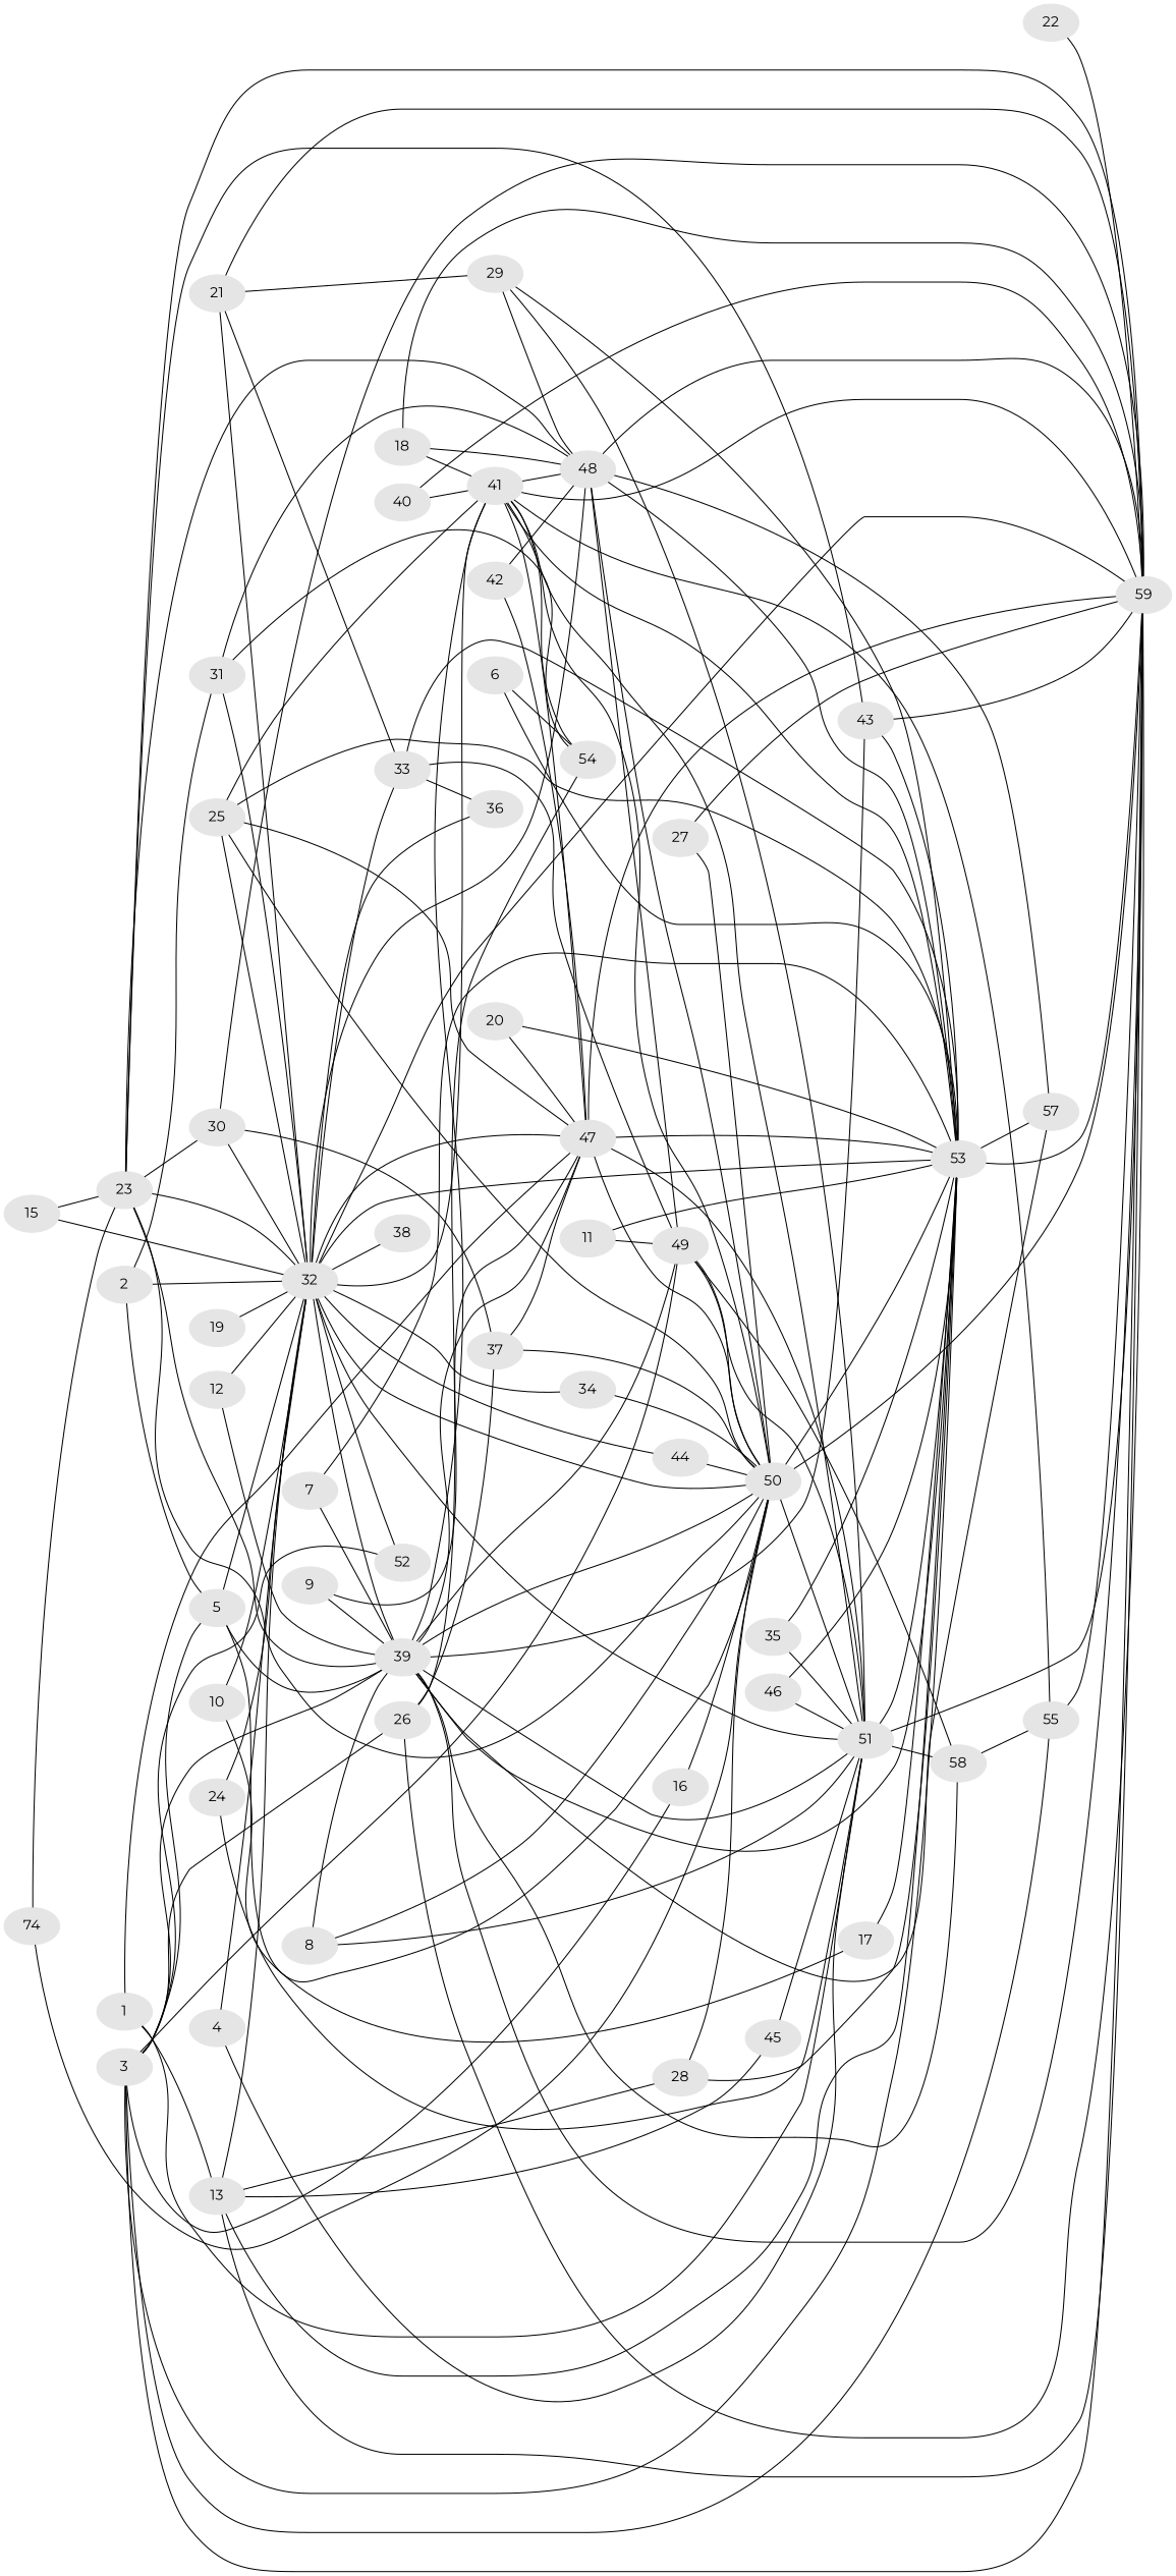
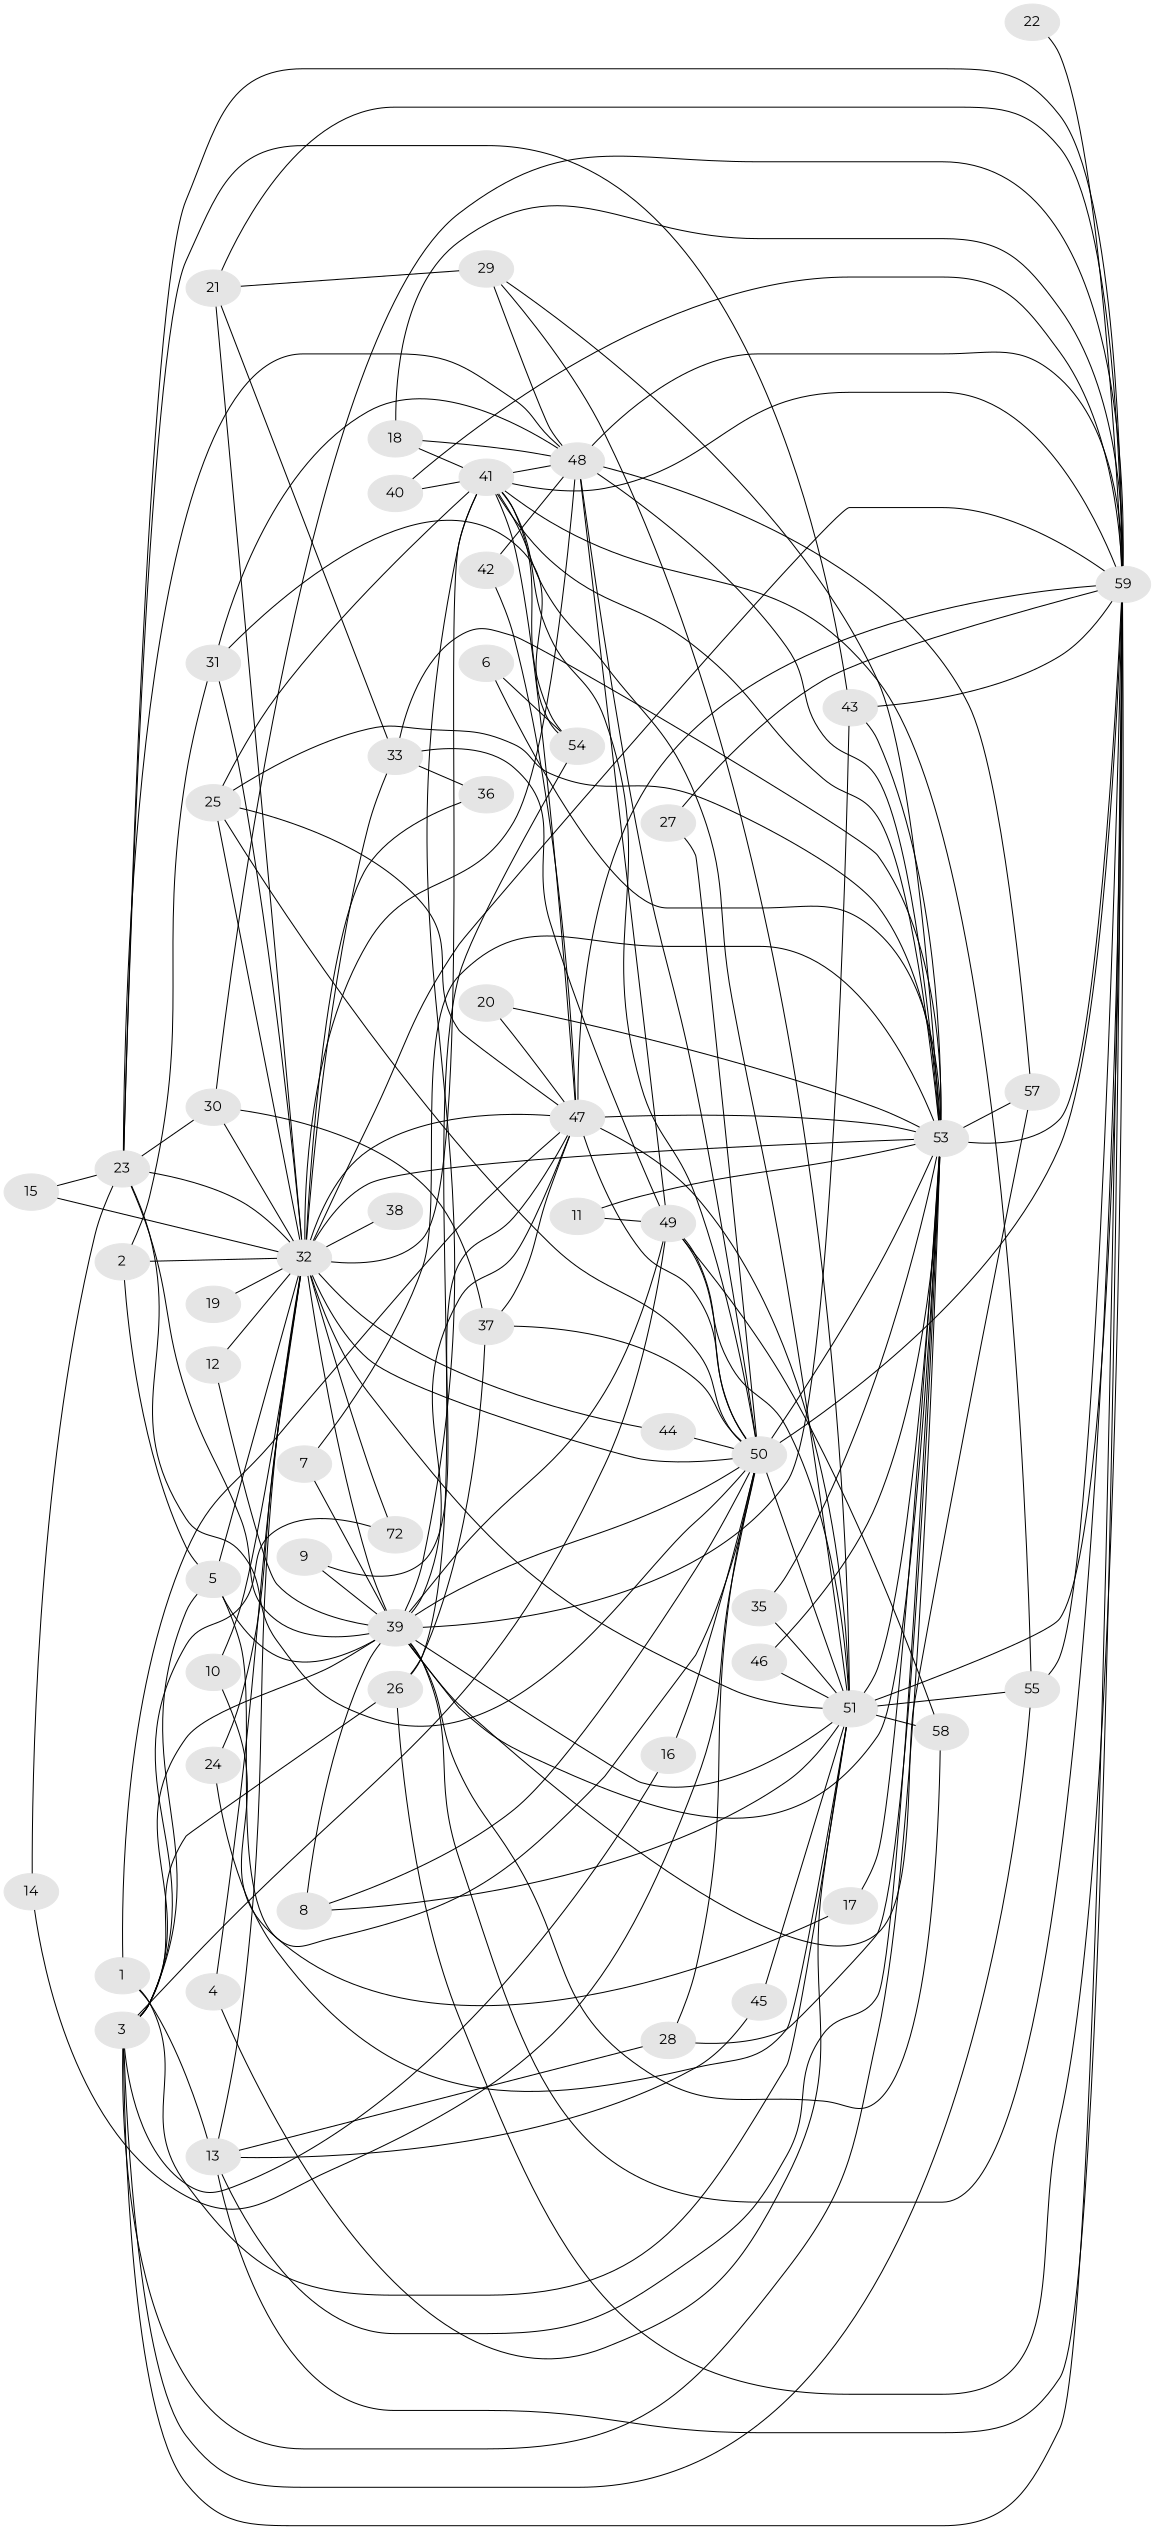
  graph {
    fontname=Montserrat
    rankdir=LR
    node [color=gray90 fontname=Montserrat style=filled]
    edge [fontname=Montserrat weight=1.0]
    1
    13
    47
    51
    32
    53
    n7 [label=59]
    28
    45
    50
    55
    58
    2
    5
    31
    39
    17
    54
    48
-   52
+   52 [label=72]
    41
    33
-   34
    36
    38
    44
    3
    16
    26
    49
    37
    43
    57
    4
    6
    7
    8
    9
    10
    11
    12
-   14 [label=74]
+   14
    23
    30
    15
    18
    19
    20
    21
    29
    22
    24
    25
    27
    35
    40
    42
    46
    1 -- 13
    1 -- 47
    1 -- 51
    13 -- 32
    13 -- 53
    13 -- n7
    13 -- 28
    13 -- 45
    47 -- 51
    47 -- 53
    47 -- n7 [weight=2.0]
    47 -- 50 [weight=3.0]
    51 -- 53
    51 -- n7
-   58 -- 55
+   51 -- 55
    51 -- 58
    32 -- 47 [weight=3.0]
    32 -- 51 [weight=2.0]
    32 -- 53 [weight=3.0]
    32 -- n7 [weight=2.0]
    32 -- 50 [weight=2.0]
    32 -- 39 [weight=4.0]
    32 -- 48
    32 -- 52
    32 -- 41 [weight=2.0]
    32 -- 33
-   32 -- 34
    32 -- 36
    32 -- 38
    32 -- 44
    53 -- n7
    53 -- 57
    28 -- 53
    28 -- 50
    45 -- 51
    50 -- 51
    50 -- 53
    50 -- n7
    55 -- n7
    2 -- 32
    2 -- 5
    2 -- 31
    5 -- 32
    5 -- 39
    5 -- 17
    31 -- 32
    31 -- 54
    31 -- 48
    39 -- 47 [weight=2.0]
    39 -- 51 [weight=3.0]
    39 -- 53 [weight=2.0]
    39 -- n7 [weight=2.0]
    39 -- 50 [weight=3.0]
    39 -- 58
    39 -- 41 [weight=2.0]
    39 -- 49 [weight=2.0]
    39 -- 43
    39 -- 57
    17 -- 53
    48 -- 53
    48 -- n7 [weight=2.0]
    48 -- 50
    48 -- 49
    48 -- 57
    41 -- 47
    41 -- 51
    41 -- 53
    41 -- n7
    41 -- 50 [weight=2.0]
    41 -- 55
    41 -- 54
    41 -- 48 [weight=2.0]
    33 -- 53
    33 -- 36
    33 -- 49
-   34 -- 50
    44 -- 50
    3 -- 53
    3 -- n7
    3 -- 55
    3 -- 5
    3 -- 39
    3 -- 52
    3 -- 16
    3 -- 26
    3 -- 49
    16 -- 50
    26 -- n7
    26 -- 54
    26 -- 37
    49 -- 51
    49 -- 50
    49 -- 58
    37 -- 47
    37 -- 50
    43 -- 53
    43 -- n7
    4 -- 51
    4 -- 32
    6 -- 53
    6 -- 54
    7 -- 53
    7 -- 39
    8 -- 51
    8 -- 50
    8 -- 39
    9 -- 47
    9 -- 39
    10 -- 32
    10 -- 50
    11 -- 53
    11 -- 49
    12 -- 32
    12 -- 39
    14 -- 50
    14 -- 23
    23 -- 32
    23 -- n7
    23 -- 50
    23 -- 39
    23 -- 48
    23 -- 43
    23 -- 30
    30 -- 32
    30 -- n7
    30 -- 37
    15 -- 32
    15 -- 23
    18 -- n7
    18 -- 48
    18 -- 41
    19 -- 32
    20 -- 47
    20 -- 53
    21 -- 32
    21 -- n7
    21 -- 33
    21 -- 29
    29 -- 51
    29 -- 53
    29 -- 48
    22 -- n7
    24 -- 51
    24 -- 32
    25 -- 47
    25 -- 32
    25 -- 53
    25 -- 50
    25 -- 41
    27 -- n7
    27 -- 50
    35 -- 51
    35 -- 53
    40 -- n7
    40 -- 41
    42 -- 47
    42 -- 48
    46 -- 51
    46 -- 53
  }
